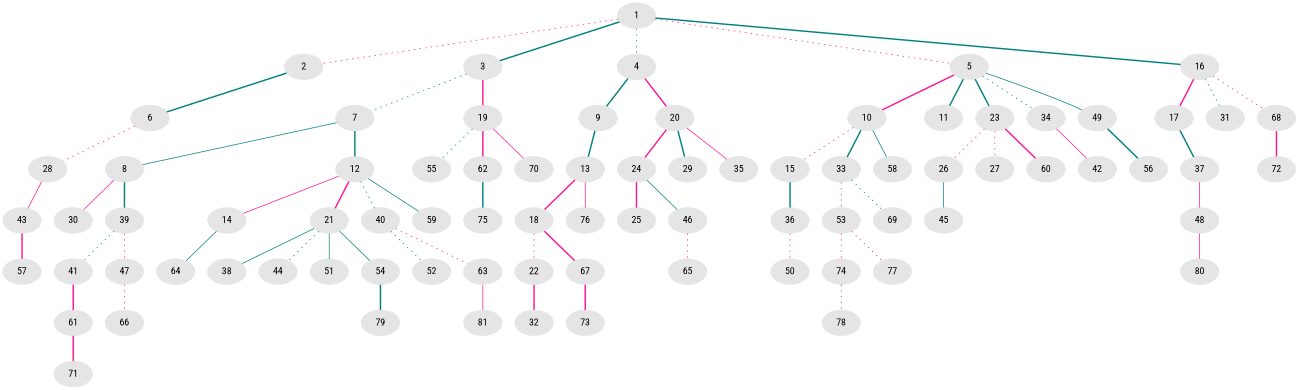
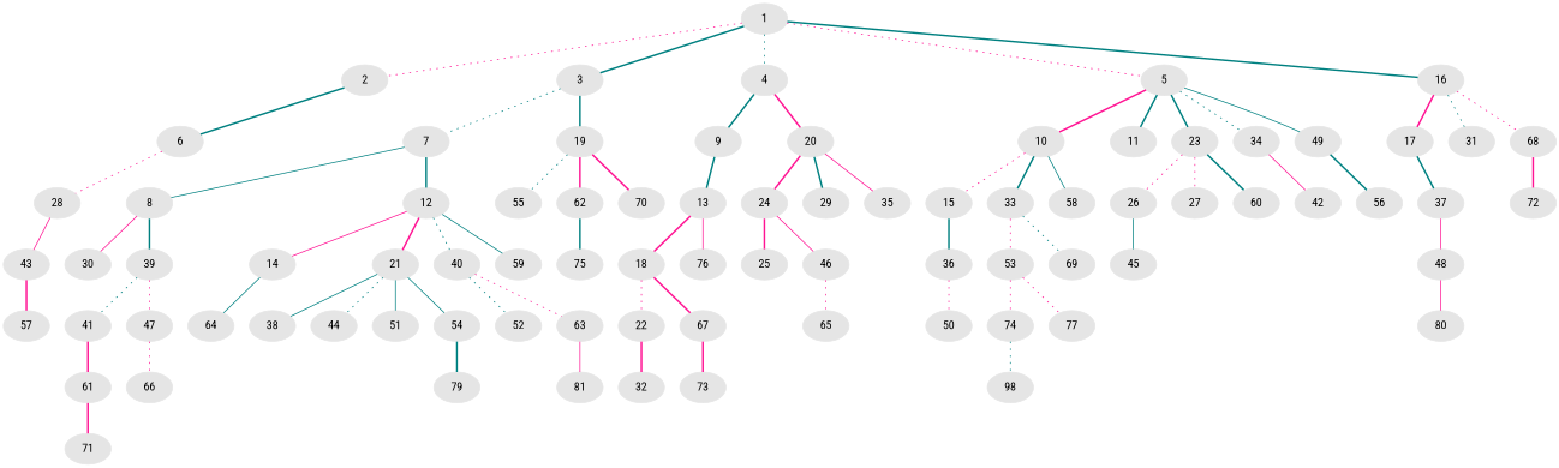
  graph {
    fontname="Roboto Condensed"
    node [color=gray90 fontname="Roboto Condensed" style=filled]
    edge [color=deeppink fontname="Roboto Condensed" style=bold]
    1
    2
    3
    4
    5
    16
    6
    7
    19
    9
    20
    10
    11
    23
    34
    49
    17
    31
    68
    28
    8
    12
    55
    62
    70
    13
    24
    29
    35
    15
    33
    58
    26
    27
    60
    42
    56
    43
    30
    39
    14
    21
    40
    59
    41
    47
    18
    76
    36
    53
    69
    64
    38
    44
    51
    54
    52
    63
    22
    67
    50
    37
    72
    48
    32
    73
    75
    25
    46
    79
    45
    65
    57
    74
    77
    80
    61
    66
    81
    71
-   78
+   78 [label=98]
    1 -- 2 [style=dotted]
    1 -- 3 [color=teal]
    1 -- 4 [color=teal style=dotted]
    1 -- 5 [style=dotted]
    1 -- 16 [color=teal]
    2 -- 6 [color=teal]
    3 -- 7 [color=teal style=dotted]
-   3 -- 19
+   3 -- 19 [color=teal]
    4 -- 9 [color=teal]
    4 -- 20
    5 -- 10
    5 -- 11 [color=teal]
    5 -- 23 [color=teal]
    5 -- 34 [color=teal style=dotted]
    5 -- 49 [color=teal style=solid]
    16 -- 17
    16 -- 31 [color=teal style=dotted]
    16 -- 68 [style=dotted]
    6 -- 28 [style=dotted]
    7 -- 8 [color=teal style=solid]
    7 -- 12 [color=teal]
    19 -- 55 [color=teal style=dotted]
    19 -- 62
-   19 -- 70 [style=solid]
+   19 -- 70
    9 -- 13 [color=teal]
    20 -- 24
    20 -- 29 [color=teal]
    20 -- 35 [style=solid]
    10 -- 15 [style=dotted]
    10 -- 33 [color=teal]
    10 -- 58 [color=teal style=solid]
    23 -- 26 [style=dotted]
    23 -- 27 [style=dotted]
-   23 -- 60
+   23 -- 60 [color=teal]
    34 -- 42 [style=solid]
    49 -- 56 [color=teal]
    17 -- 37 [color=teal]
    68 -- 72
    28 -- 43 [style=solid]
    8 -- 30 [style=solid]
    8 -- 39 [color=teal]
    12 -- 14 [style=solid]
    12 -- 21
    12 -- 40 [color=teal style=dotted]
    12 -- 59 [color=teal style=solid]
    62 -- 75 [color=teal]
    13 -- 18
    13 -- 76 [style=solid]
    24 -- 25
-   24 -- 46 [color=teal style=solid]
+   24 -- 46 [style=solid]
    15 -- 36 [color=teal]
    33 -- 53 [style=dotted]
    33 -- 69 [color=teal style=dotted]
    26 -- 45 [color=teal style=solid]
    43 -- 57
    39 -- 41 [color=teal style=dotted]
    39 -- 47 [style=dotted]
    14 -- 64 [color=teal style=solid]
    21 -- 38 [color=teal style=solid]
    21 -- 44 [color=teal style=dotted]
    21 -- 51 [color=teal style=solid]
    21 -- 54 [color=teal style=solid]
    40 -- 52 [color=teal style=dotted]
    40 -- 63 [style=dotted]
    41 -- 61
    47 -- 66 [style=dotted]
    18 -- 22 [style=dotted]
    18 -- 67
    36 -- 50 [style=dotted]
    53 -- 74 [style=dotted]
    53 -- 77 [style=dotted]
    54 -- 79 [color=teal]
    63 -- 81 [style=solid]
    22 -- 32
    67 -- 73
    37 -- 48 [style=solid]
    48 -- 80 [style=solid]
    46 -- 65 [style=dotted]
    74 -- 78 [color=teal style=dotted]
    61 -- 71
  }
